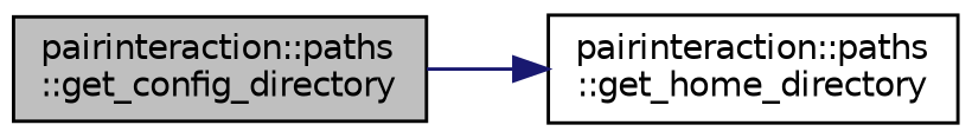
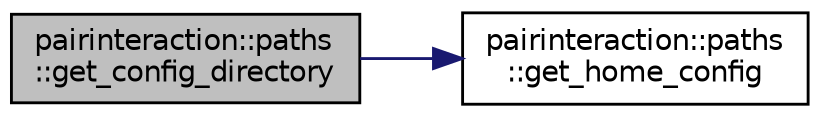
  digraph {
    rankdir=LR
    node [color=black fontname=Helvetica fontsize=10 shape=record]
    n1 [fillcolor=grey75 fontcolor=black height=0.2 label="pairinteraction::paths\l::get_config_directory" style=filled width=0.4]
-   n2 [height=0.2 label="pairinteraction::paths\l::get_home_directory" width=0.4]
+   n2 [height=0.2 label="pairinteraction::paths\l::get_home_config" width=0.4]
    n1 -> n2 [color=midnightblue fontname=Helvetica fontsize=10 labelfontname=Helvetica labelfontsize=10 style=solid]
  }
